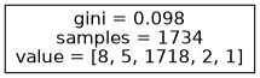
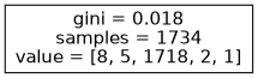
  digraph {
    rankdir=LR
    fontname="DejaVu Sans"
-   n1 [label="gini = 0.098\nsamples = 1734\nvalue = [8, 5, 1718, 2, 1]" shape=box fontname="DejaVu Sans"]
+   n1 [label="gini = 0.018\nsamples = 1734\nvalue = [8, 5, 1718, 2, 1]" shape=box fontname="DejaVu Sans"]
  }
